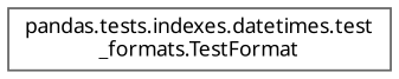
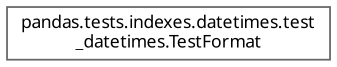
  digraph {
    rankdir=TB
    fontname="Noto Sans"
-   n1 [color=grey40 fillcolor=white fontname="Noto Sans" fontsize=10 height=0.2 label="pandas.tests.indexes.datetimes.test\l_formats.TestFormat" shape=box style=filled width=0.4]
+   n1 [color=grey40 fillcolor=white fontname="Noto Sans" fontsize=10 height=0.2 label="pandas.tests.indexes.datetimes.test\l_datetimes.TestFormat" shape=box style=filled width=0.4]
  }
